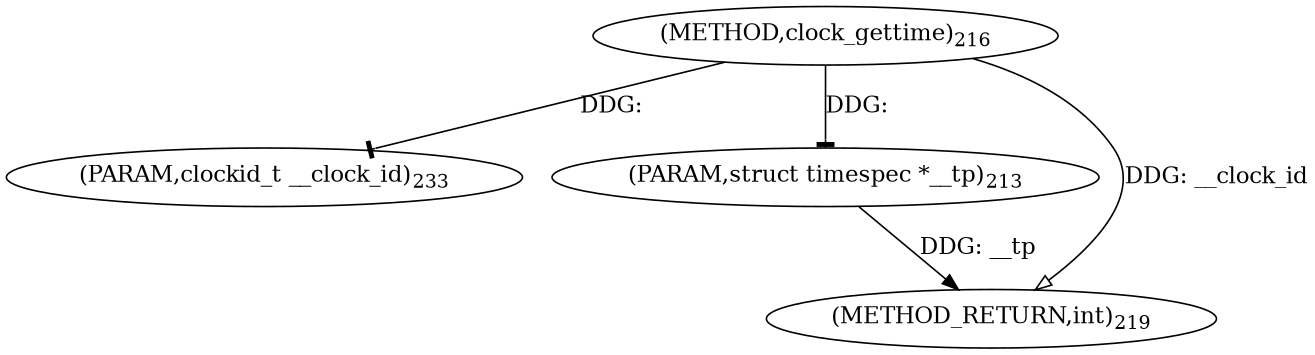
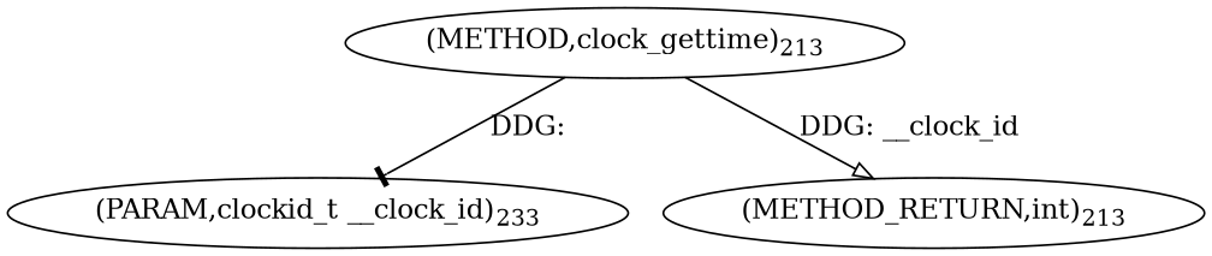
  digraph {
    edge [arrowhead=tee]
-   n1 [label=<(METHOD,clock_gettime)<SUB>216</SUB>>]
+   n1 [label=<(METHOD,clock_gettime)<SUB>213</SUB>>]
    n2 [label=<(PARAM,clockid_t __clock_id)<SUB>233</SUB>>]
-   n3 [label=<(PARAM,struct timespec *__tp)<SUB>213</SUB>>]
-   n4 [label=<(METHOD_RETURN,int)<SUB>219</SUB>>]
+   n4 [label=<(METHOD_RETURN,int)<SUB>213</SUB>>]
    n1 -> n2 [label="DDG: "]
-   n1 -> n3 [label="DDG: "]
    n1 -> n4 [arrowhead=onormal label="DDG: __clock_id"]
-   n3 -> n4 [arrowhead=normal label="DDG: __tp"]
  }
